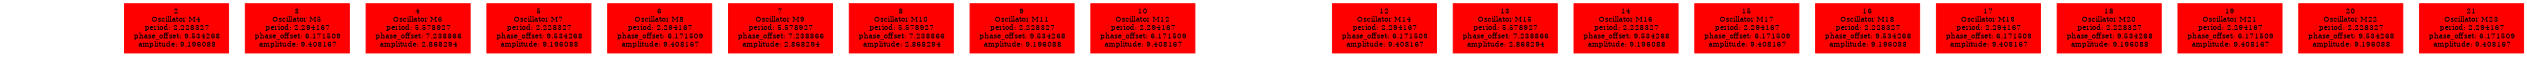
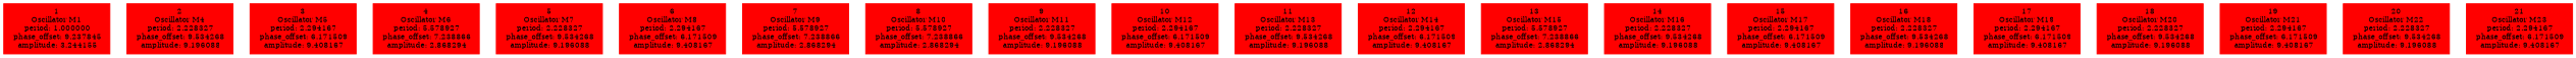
  digraph {
    forcelabels=true
    node [color=red fontsize=8 shape=box style=filled]
+   n1 [label=<1<BR />Oscillator M1<BR /> period: 1.000000<BR /> phase_offset: 9.237845<BR /> amplitude: 3.244155>]
    n2 [label=<2<BR />Oscillator M4<BR /> period: 2.228327<BR /> phase_offset: 9.534268<BR /> amplitude: 9.196088>]
    n3 [label=<3<BR />Oscillator M5<BR /> period: 2.294167<BR /> phase_offset: 6.171509<BR /> amplitude: 9.408167>]
    n4 [label=<4<BR />Oscillator M6<BR /> period: 5.578927<BR /> phase_offset: 7.238866<BR /> amplitude: 2.868294>]
    n5 [label=<5<BR />Oscillator M7<BR /> period: 2.228327<BR /> phase_offset: 9.534268<BR /> amplitude: 9.196088>]
    n6 [label=<6<BR />Oscillator M8<BR /> period: 2.294167<BR /> phase_offset: 6.171509<BR /> amplitude: 9.408167>]
    n7 [label=<7<BR />Oscillator M9<BR /> period: 5.578927<BR /> phase_offset: 7.238866<BR /> amplitude: 2.868294>]
    n8 [label=<8<BR />Oscillator M10<BR /> period: 5.578927<BR /> phase_offset: 7.238866<BR /> amplitude: 2.868294>]
    n9 [label=<9<BR />Oscillator M11<BR /> period: 2.228327<BR /> phase_offset: 9.534268<BR /> amplitude: 9.196088>]
    n10 [label=<10<BR />Oscillator M12<BR /> period: 2.294167<BR /> phase_offset: 6.171509<BR /> amplitude: 9.408167>]
+   n11 [label=<11<BR />Oscillator M13<BR /> period: 2.228327<BR /> phase_offset: 9.534268<BR /> amplitude: 9.196088>]
    n12 [label=<12<BR />Oscillator M14<BR /> period: 2.294167<BR /> phase_offset: 6.171509<BR /> amplitude: 9.408167>]
    n13 [label=<13<BR />Oscillator M15<BR /> period: 5.578927<BR /> phase_offset: 7.238866<BR /> amplitude: 2.868294>]
    n14 [label=<14<BR />Oscillator M16<BR /> period: 2.228327<BR /> phase_offset: 9.534268<BR /> amplitude: 9.196088>]
    n15 [label=<15<BR />Oscillator M17<BR /> period: 2.294167<BR /> phase_offset: 6.171509<BR /> amplitude: 9.408167>]
    n16 [label=<16<BR />Oscillator M18<BR /> period: 2.228327<BR /> phase_offset: 9.534268<BR /> amplitude: 9.196088>]
    n17 [label=<17<BR />Oscillator M19<BR /> period: 2.294167<BR /> phase_offset: 6.171509<BR /> amplitude: 9.408167>]
    n18 [label=<18<BR />Oscillator M20<BR /> period: 2.228327<BR /> phase_offset: 9.534268<BR /> amplitude: 9.196088>]
    n19 [label=<19<BR />Oscillator M21<BR /> period: 2.294167<BR /> phase_offset: 6.171509<BR /> amplitude: 9.408167>]
    n20 [label=<20<BR />Oscillator M22<BR /> period: 2.228327<BR /> phase_offset: 9.534268<BR /> amplitude: 9.196088>]
    n21 [label=<21<BR />Oscillator M23<BR /> period: 2.294167<BR /> phase_offset: 6.171509<BR /> amplitude: 9.408167>]
  }
